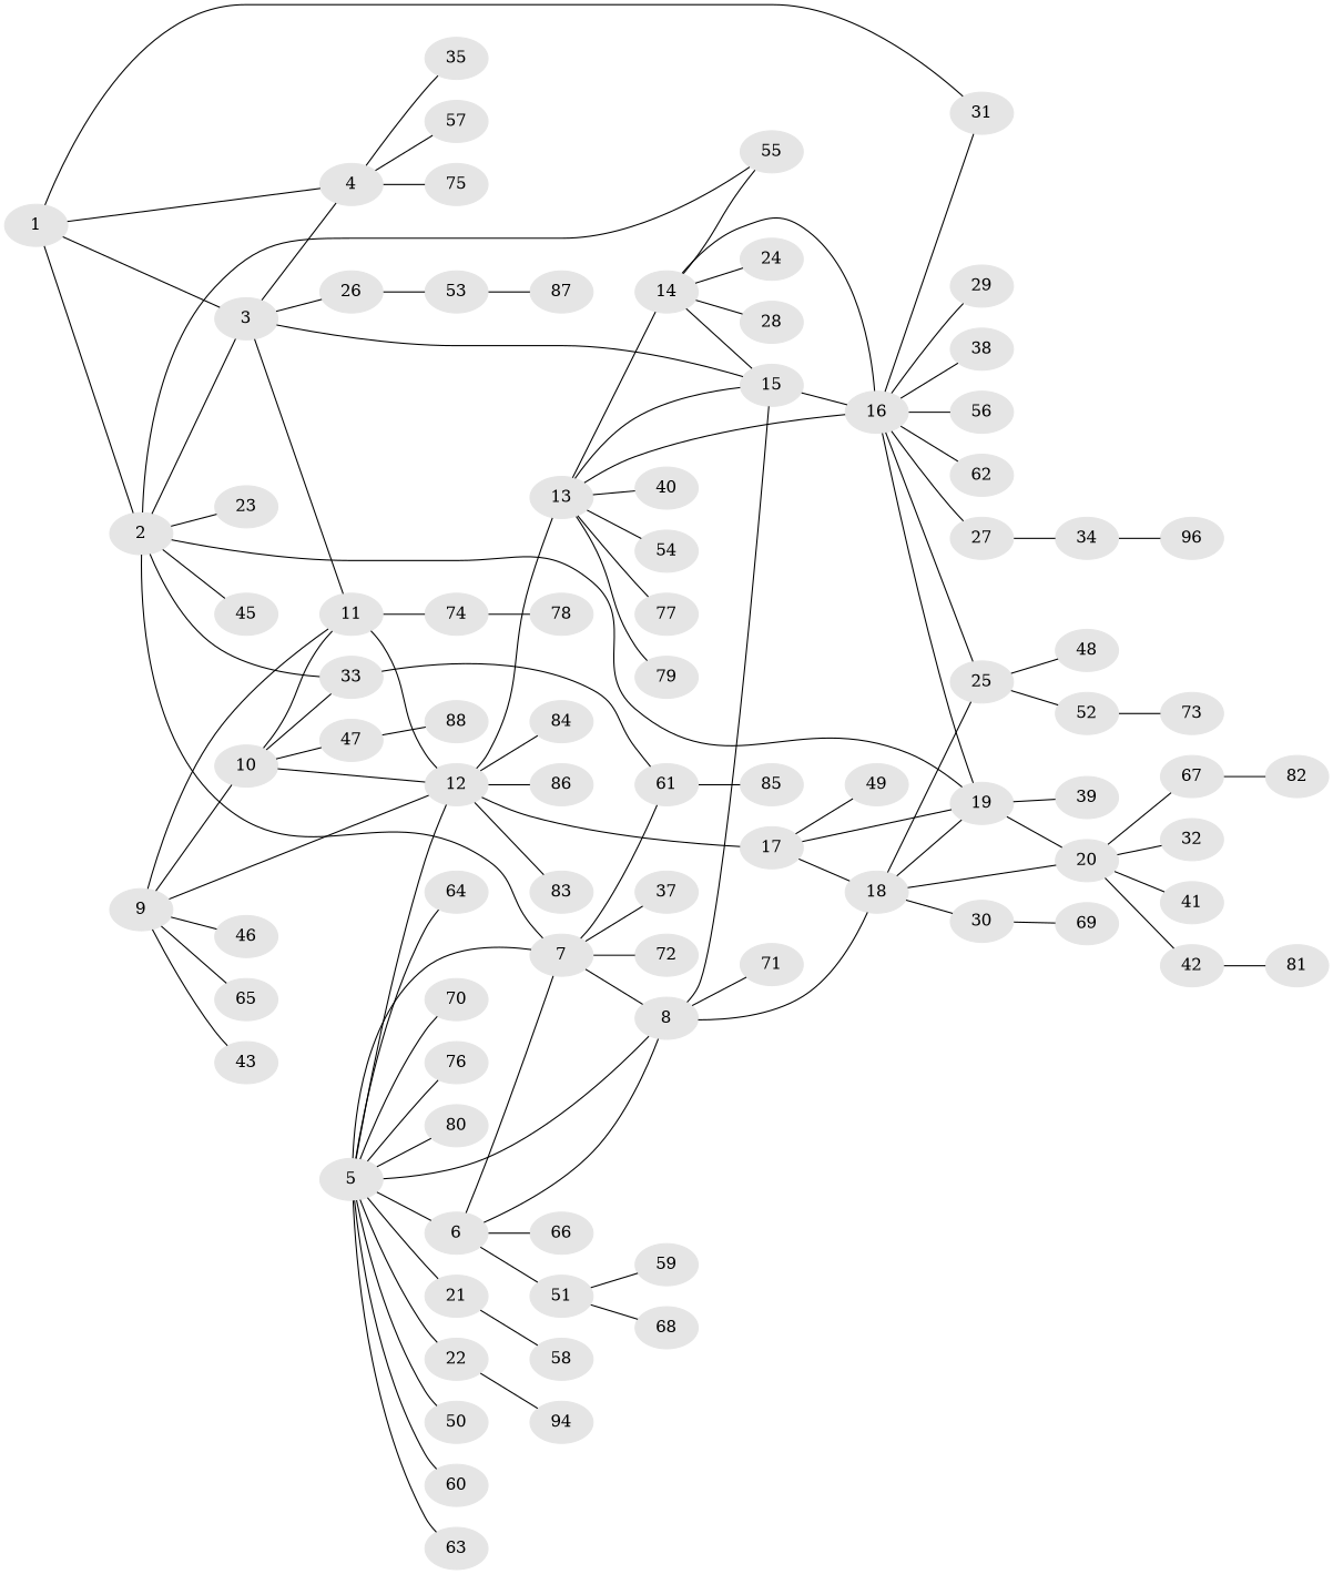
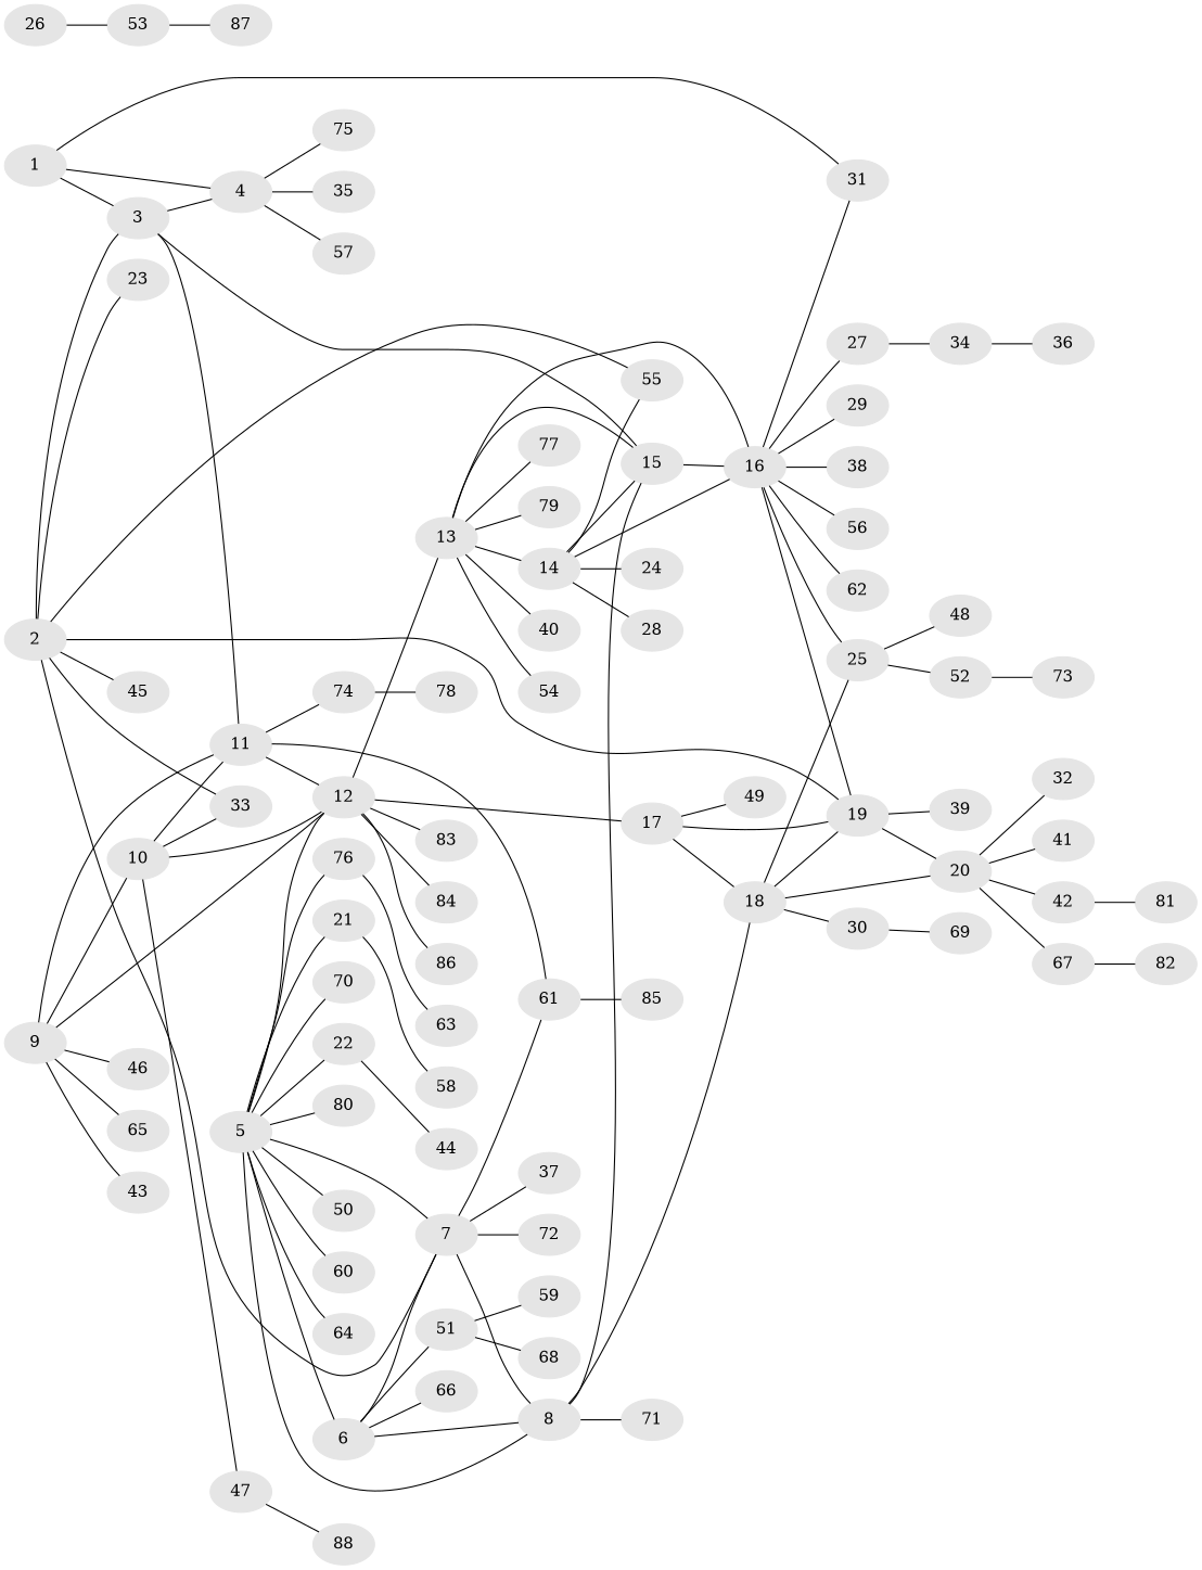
  graph {
    rankdir=LR
    node [color=gray90 style=filled]
    1
    2
    3
    4
    31
    7
    19
    23
    33
    45
    55
    11
    15
    26
    35
    57
    75
    8
    37
    61
    72
    20
    39
    12
    74
    16
    53
    5
    6
    21
    22
    50
    60
    63
    64
    70
    76
    80
    51
    66
    18
    71
    13
    17
    83
    84
    86
    58
-   44 [label=94]
+   44
    59
    68
    85
    25
    30
    9
    10
    43
    46
    65
    47
    88
    78
    14
    40
    54
    77
    79
    49
    24
    28
    27
    29
    38
    56
    62
    48
    52
    34
    32
    41
    42
    67
    69
    81
    82
    73
    87
-   36 [label=96]
-   1 -- 2
+   36
    1 -- 3
    1 -- 4
    1 -- 31
    2 -- 3
    2 -- 7
    2 -- 19
    2 -- 23
    2 -- 33
    2 -- 45
    2 -- 55
    3 -- 4
    3 -- 11
    3 -- 15
-   3 -- 26
    4 -- 35
    4 -- 57
    4 -- 75
    7 -- 8
    7 -- 37
    7 -- 61
    7 -- 72
    19 -- 20
    19 -- 39
-   33 -- 61
+   11 -- 61
    11 -- 12
    11 -- 74
    15 -- 16
    26 -- 53
    8 -- 15
    8 -- 18
    8 -- 71
    61 -- 85
    20 -- 32
    20 -- 41
    20 -- 42
    20 -- 67
    12 -- 13
    12 -- 17
    12 -- 83
    12 -- 84
    12 -- 86
    74 -- 78
    16 -- 31
    16 -- 19
    16 -- 25
    16 -- 27
    16 -- 29
    16 -- 38
    16 -- 56
    16 -- 62
    53 -- 87
    5 -- 7
    5 -- 8
    5 -- 12
    5 -- 6
    5 -- 21
    5 -- 22
    5 -- 50
    5 -- 60
-   5 -- 63
+   76 -- 63
    5 -- 64
    5 -- 70
    5 -- 76
    5 -- 80
    6 -- 7
    6 -- 8
    6 -- 51
    6 -- 66
    21 -- 58
    22 -- 44
    51 -- 59
    51 -- 68
    18 -- 19
    18 -- 20
    18 -- 25
    18 -- 30
    13 -- 15
    13 -- 16
    13 -- 14
    13 -- 40
    13 -- 54
    13 -- 77
    13 -- 79
    17 -- 19
    17 -- 18
    17 -- 49
    25 -- 48
    25 -- 52
    30 -- 69
    9 -- 11
    9 -- 12
    9 -- 10
    9 -- 43
    9 -- 46
    9 -- 65
    10 -- 33
    10 -- 11
    10 -- 12
    10 -- 47
    47 -- 88
    14 -- 55
    14 -- 15
    14 -- 16
    14 -- 24
    14 -- 28
    27 -- 34
    52 -- 73
    34 -- 36
    42 -- 81
    67 -- 82
  }
